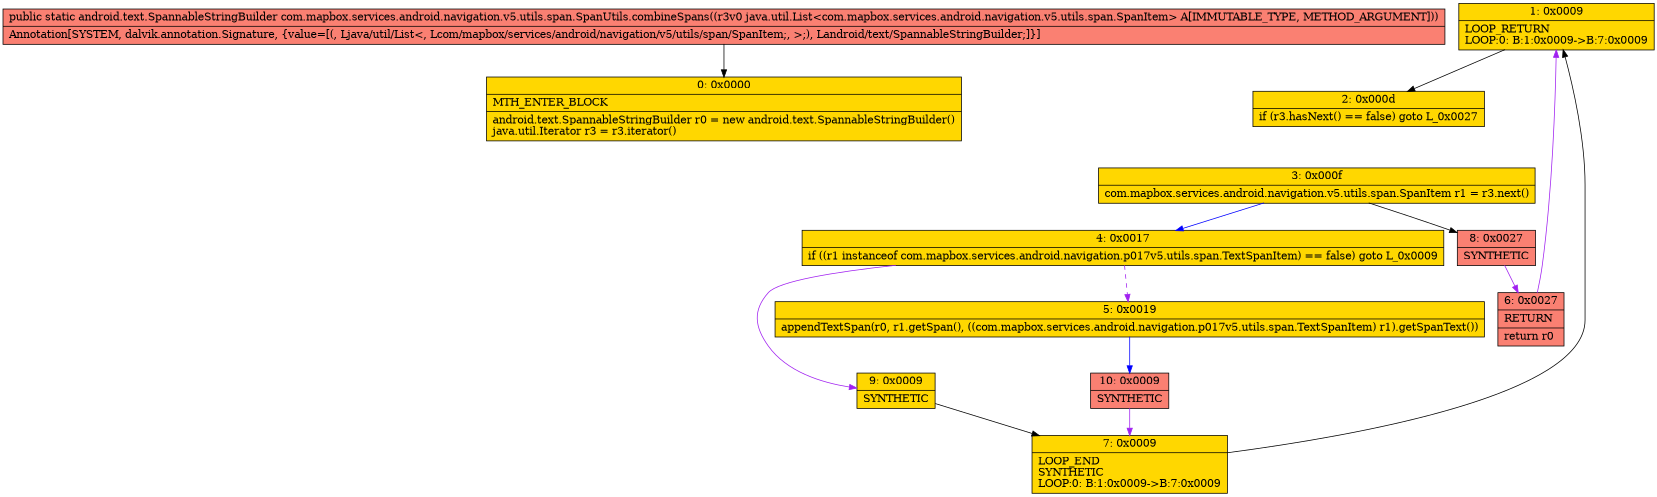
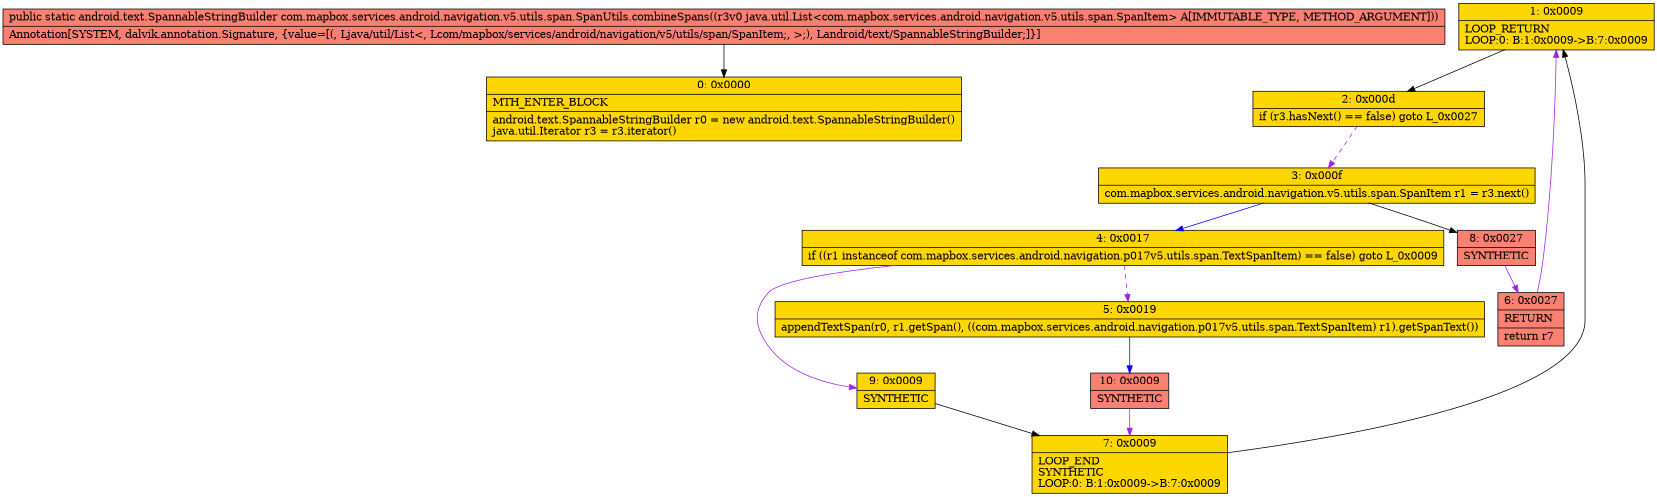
  digraph {
    node [fillcolor=gold shape=record style=filled]
    edge [color=purple]
    n1 [label="{0\:\ 0x0000|MTH_ENTER_BLOCK\l|android.text.SpannableStringBuilder r0 = new android.text.SpannableStringBuilder()\ljava.util.Iterator r3 = r3.iterator()\l}"]
    n2 [label="{1\:\ 0x0009|LOOP_RETURN\lLOOP:0: B:1:0x0009\-\>B:7:0x0009\l}"]
    n3 [label="{2\:\ 0x000d|if (r3.hasNext() == false) goto L_0x0027\l}"]
    n4 [label="{3\:\ 0x000f|com.mapbox.services.android.navigation.v5.utils.span.SpanItem r1 = r3.next()\l}"]
    n5 [fillcolor=salmon label="{8\:\ 0x0027|SYNTHETIC\l}"]
    n6 [label="{4\:\ 0x0017|if ((r1 instanceof com.mapbox.services.android.navigation.p017v5.utils.span.TextSpanItem) == false) goto L_0x0009\l}"]
-   n7 [fillcolor=salmon label="{6\:\ 0x0027|RETURN\l|return r0\l}"]
+   n7 [fillcolor=salmon label="{6\:\ 0x0027|RETURN\l|return r7\l}"]
    n8 [label="{5\:\ 0x0019|appendTextSpan(r0, r1.getSpan(), ((com.mapbox.services.android.navigation.p017v5.utils.span.TextSpanItem) r1).getSpanText())\l}"]
    n9 [label="{9\:\ 0x0009|SYNTHETIC\l}"]
    n10 [fillcolor=salmon label="{10\:\ 0x0009|SYNTHETIC\l}"]
    n11 [label="{7\:\ 0x0009|LOOP_END\lSYNTHETIC\lLOOP:0: B:1:0x0009\-\>B:7:0x0009\l}"]
    n12 [fillcolor=salmon label="{public static android.text.SpannableStringBuilder com.mapbox.services.android.navigation.v5.utils.span.SpanUtils.combineSpans((r3v0 java.util.List\<com.mapbox.services.android.navigation.v5.utils.span.SpanItem\> A[IMMUTABLE_TYPE, METHOD_ARGUMENT]))  | Annotation[SYSTEM, dalvik.annotation.Signature, \{value=[(, Ljava\/util\/List\<, Lcom\/mapbox\/services\/android\/navigation\/v5\/utils\/span\/SpanItem;, \>;), Landroid\/text\/SpannableStringBuilder;]\}]\l}"]
    n2 -> n3 [color=black]
+   n3 -> n4 [style=dashed]
    n4 -> n5 [color=black]
    n4 -> n6 [color=blue]
    n5 -> n7
    n6 -> n8 [style=dashed]
    n6 -> n9
    n7 -> n2
    n8 -> n10 [color=blue]
    n9 -> n11 [color=black]
    n10 -> n11
    n11 -> n2 [color=black]
    n12 -> n1 [color=black]
  }
